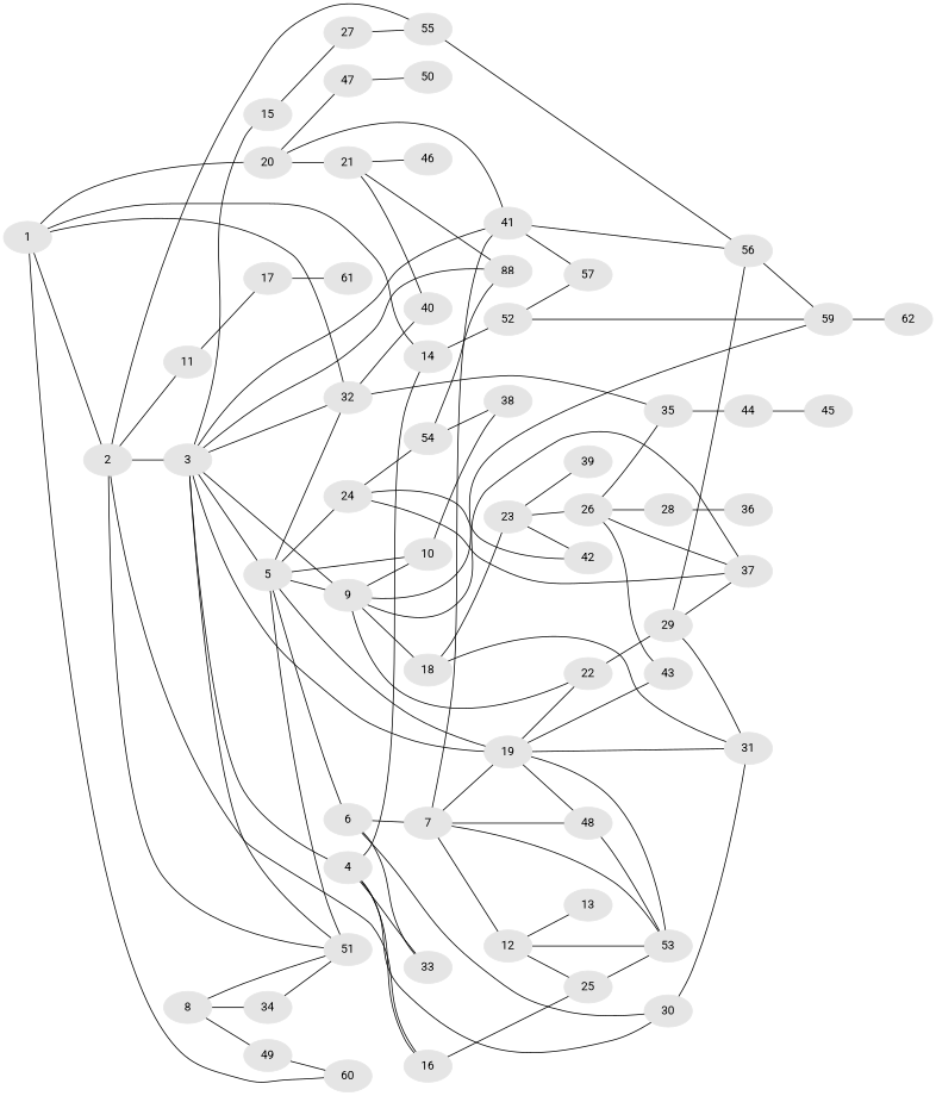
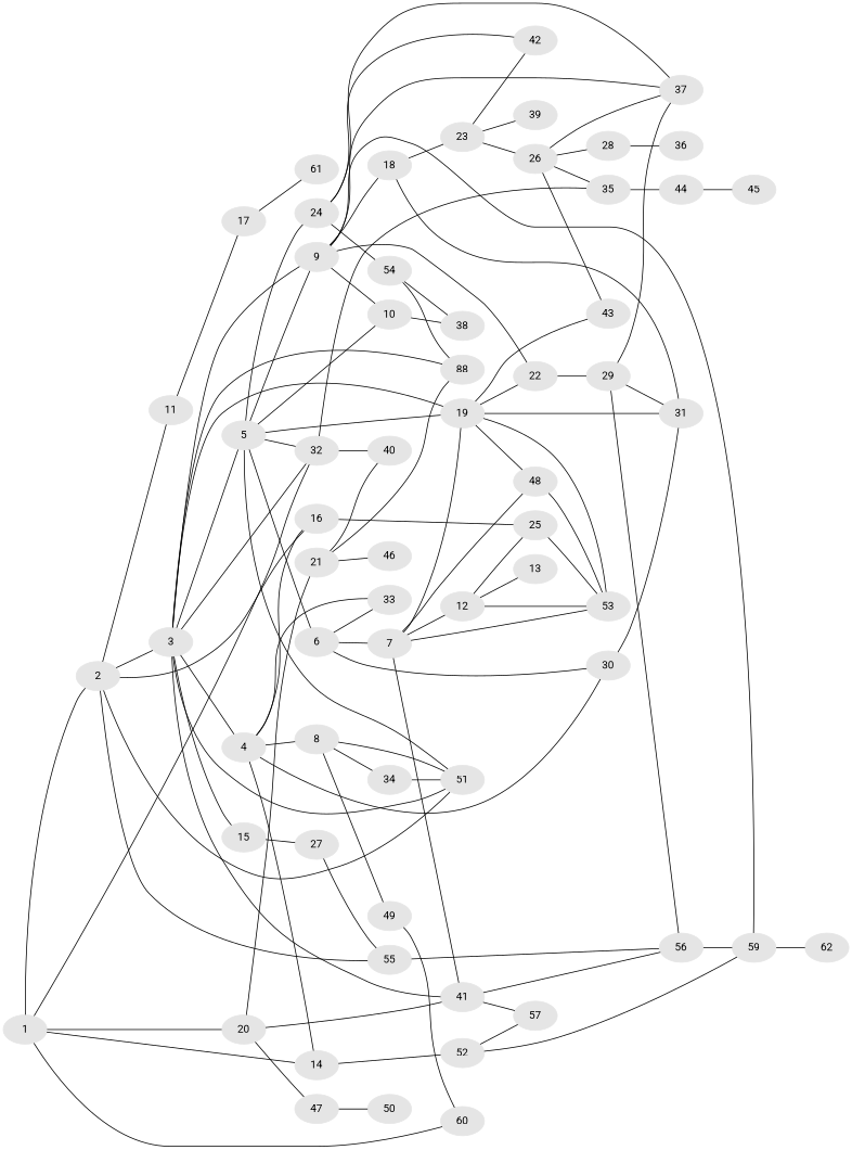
  graph {
    fontname=Roboto
    rankdir=LR
    node [color=gray90 fontname=Roboto style=filled]
    edge [fontname=Roboto weight=1.0]
    1
    2
    14
    20
    32
    60
    3
    11
    16
    51
    55
    52
    41
    21
    47
    40
    35
    4
    5
    9
    15
    19
    n23 [label=88]
    17
    25
    56
    8
    30
    33
    6
    10
    24
    18
    22
    37
    59
    27
    48
    53
    31
    43
    57
    34
    49
    7
    38
    42
    54
    12
    13
    23
    29
    62
    61
    26
    39
    46
    50
    28
    36
    44
    45
    1 -- 2
    1 -- 14
    1 -- 20
    1 -- 32
    1 -- 60
    2 -- 3
    2 -- 11
    2 -- 16
    2 -- 51 [weight=2.0]
    2 -- 55
    14 -- 52
    20 -- 41
    20 -- 21
    20 -- 47
    32 -- 40
    32 -- 35
    3 -- 32
    3 -- 51
    3 -- 41
    3 -- 4 [weight=2.0]
    3 -- 5 [weight=2.0]
    3 -- 9
    3 -- 15 [weight=4.0]
    3 -- 19
    3 -- n23
    11 -- 17
    16 -- 25
    55 -- 56
    52 -- 59
    52 -- 57
    41 -- 56
    41 -- 57
    21 -- 40
    21 -- n23
    21 -- 46
    47 -- 50
    35 -- 44
    4 -- 14
    4 -- 16
+   4 -- 8
    4 -- 30
    4 -- 33 [weight=2.0]
    5 -- 32
    5 -- 51
    5 -- 9
    5 -- 19 [weight=2.0]
    5 -- 6
    5 -- 10
    5 -- 24
    9 -- 10
    9 -- 18
    9 -- 22
    9 -- 37
    9 -- 59
    15 -- 27
    19 -- 22
    19 -- 48
    19 -- 53
    19 -- 31
    19 -- 43
    17 -- 61
    25 -- 53
    56 -- 59
    8 -- 51
    8 -- 34
    8 -- 49
    30 -- 31 [weight=2.0]
    6 -- 30
    6 -- 33
    6 -- 7
    10 -- 38
    24 -- 37
    24 -- 42
    24 -- 54
    18 -- 31
    18 -- 23
    22 -- 29
    59 -- 62
    27 -- 55
    48 -- 53
    34 -- 51
    49 -- 60
    7 -- 41
    7 -- 19
    7 -- 48
    7 -- 53
    7 -- 12 [weight=2.0]
    54 -- n23
    54 -- 38
    12 -- 25
    12 -- 53 [weight=3.0]
    12 -- 13
    23 -- 42
    23 -- 26
    23 -- 39
    29 -- 56
    29 -- 37
    29 -- 31
    26 -- 35
    26 -- 37
    26 -- 43
    26 -- 28
    28 -- 36
    44 -- 45
  }
